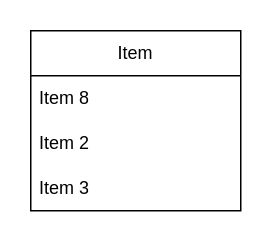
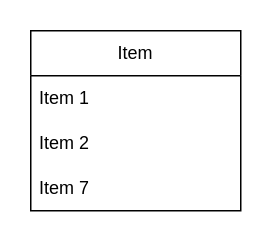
  <mxCell id="0" />
  <mxCell id="1" parent="0" />
  <mxCell id="2" value="Item" style="swimlane;fontStyle=0;childLayout=stackLayout;horizontal=1;startSize=30;horizontalStack=0;resizeParent=1;resizeParentMax=0;resizeLast=0;collapsible=1;marginBottom=0;whiteSpace=wrap;html=1;" vertex="1" parent="1"><mxGeometry x="20" y="20" width="140" height="120" as="geometry" /></mxCell>
- <mxCell id="3" value="Item 8" style="text;strokeColor=none;fillColor=none;align=left;verticalAlign=middle;spacingLeft=4;spacingRight=4;overflow=hidden;points=[[0,0.5],[1,0.5]];portConstraint=eastwest;rotatable=0;whiteSpace=wrap;html=1;" vertex="1" parent="2"><mxGeometry y="30" width="140" height="30" as="geometry" /></mxCell>
+ <mxCell id="3" value="Item 1" style="text;strokeColor=none;fillColor=none;align=left;verticalAlign=middle;spacingLeft=4;spacingRight=4;overflow=hidden;points=[[0,0.5],[1,0.5]];portConstraint=eastwest;rotatable=0;whiteSpace=wrap;html=1;" vertex="1" parent="2"><mxGeometry y="30" width="140" height="30" as="geometry" /></mxCell>
  <mxCell id="4" value="Item 2" style="text;strokeColor=none;fillColor=none;align=left;verticalAlign=middle;spacingLeft=4;spacingRight=4;overflow=hidden;points=[[0,0.5],[1,0.5]];portConstraint=eastwest;rotatable=0;whiteSpace=wrap;html=1;" vertex="1" parent="2"><mxGeometry y="60" width="140" height="30" as="geometry" /></mxCell>
- <mxCell id="5" value="Item 3" style="text;strokeColor=none;fillColor=none;align=left;verticalAlign=middle;spacingLeft=4;spacingRight=4;overflow=hidden;points=[[0,0.5],[1,0.5]];portConstraint=eastwest;rotatable=0;whiteSpace=wrap;html=1;" vertex="1" parent="2"><mxGeometry y="90" width="140" height="30" as="geometry" /></mxCell>
+ <mxCell id="5" value="Item 7" style="text;strokeColor=none;fillColor=none;align=left;verticalAlign=middle;spacingLeft=4;spacingRight=4;overflow=hidden;points=[[0,0.5],[1,0.5]];portConstraint=eastwest;rotatable=0;whiteSpace=wrap;html=1;" vertex="1" parent="2"><mxGeometry y="90" width="140" height="30" as="geometry" /></mxCell>
